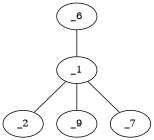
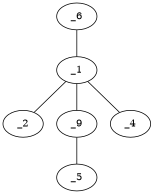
  graph {
    n1 [label=_6 x=0.59746 y=2.9151]
    _1 [x=1.51 y=2.01]
    _2 [x=1.36491 y=0.535494]
    n4 [label=_9 x=2.52 y=3.01]
-   _4 [x=0.721461 y=1.65898 label=_7]
+   _4 [x=0.721461 y=1.65898]
+   _5 [x=1.94018 y=1.36573]
    n1 -- _1
    _1 -- _2
    _1 -- n4
    _1 -- _4
+   n4 -- _5
  }
